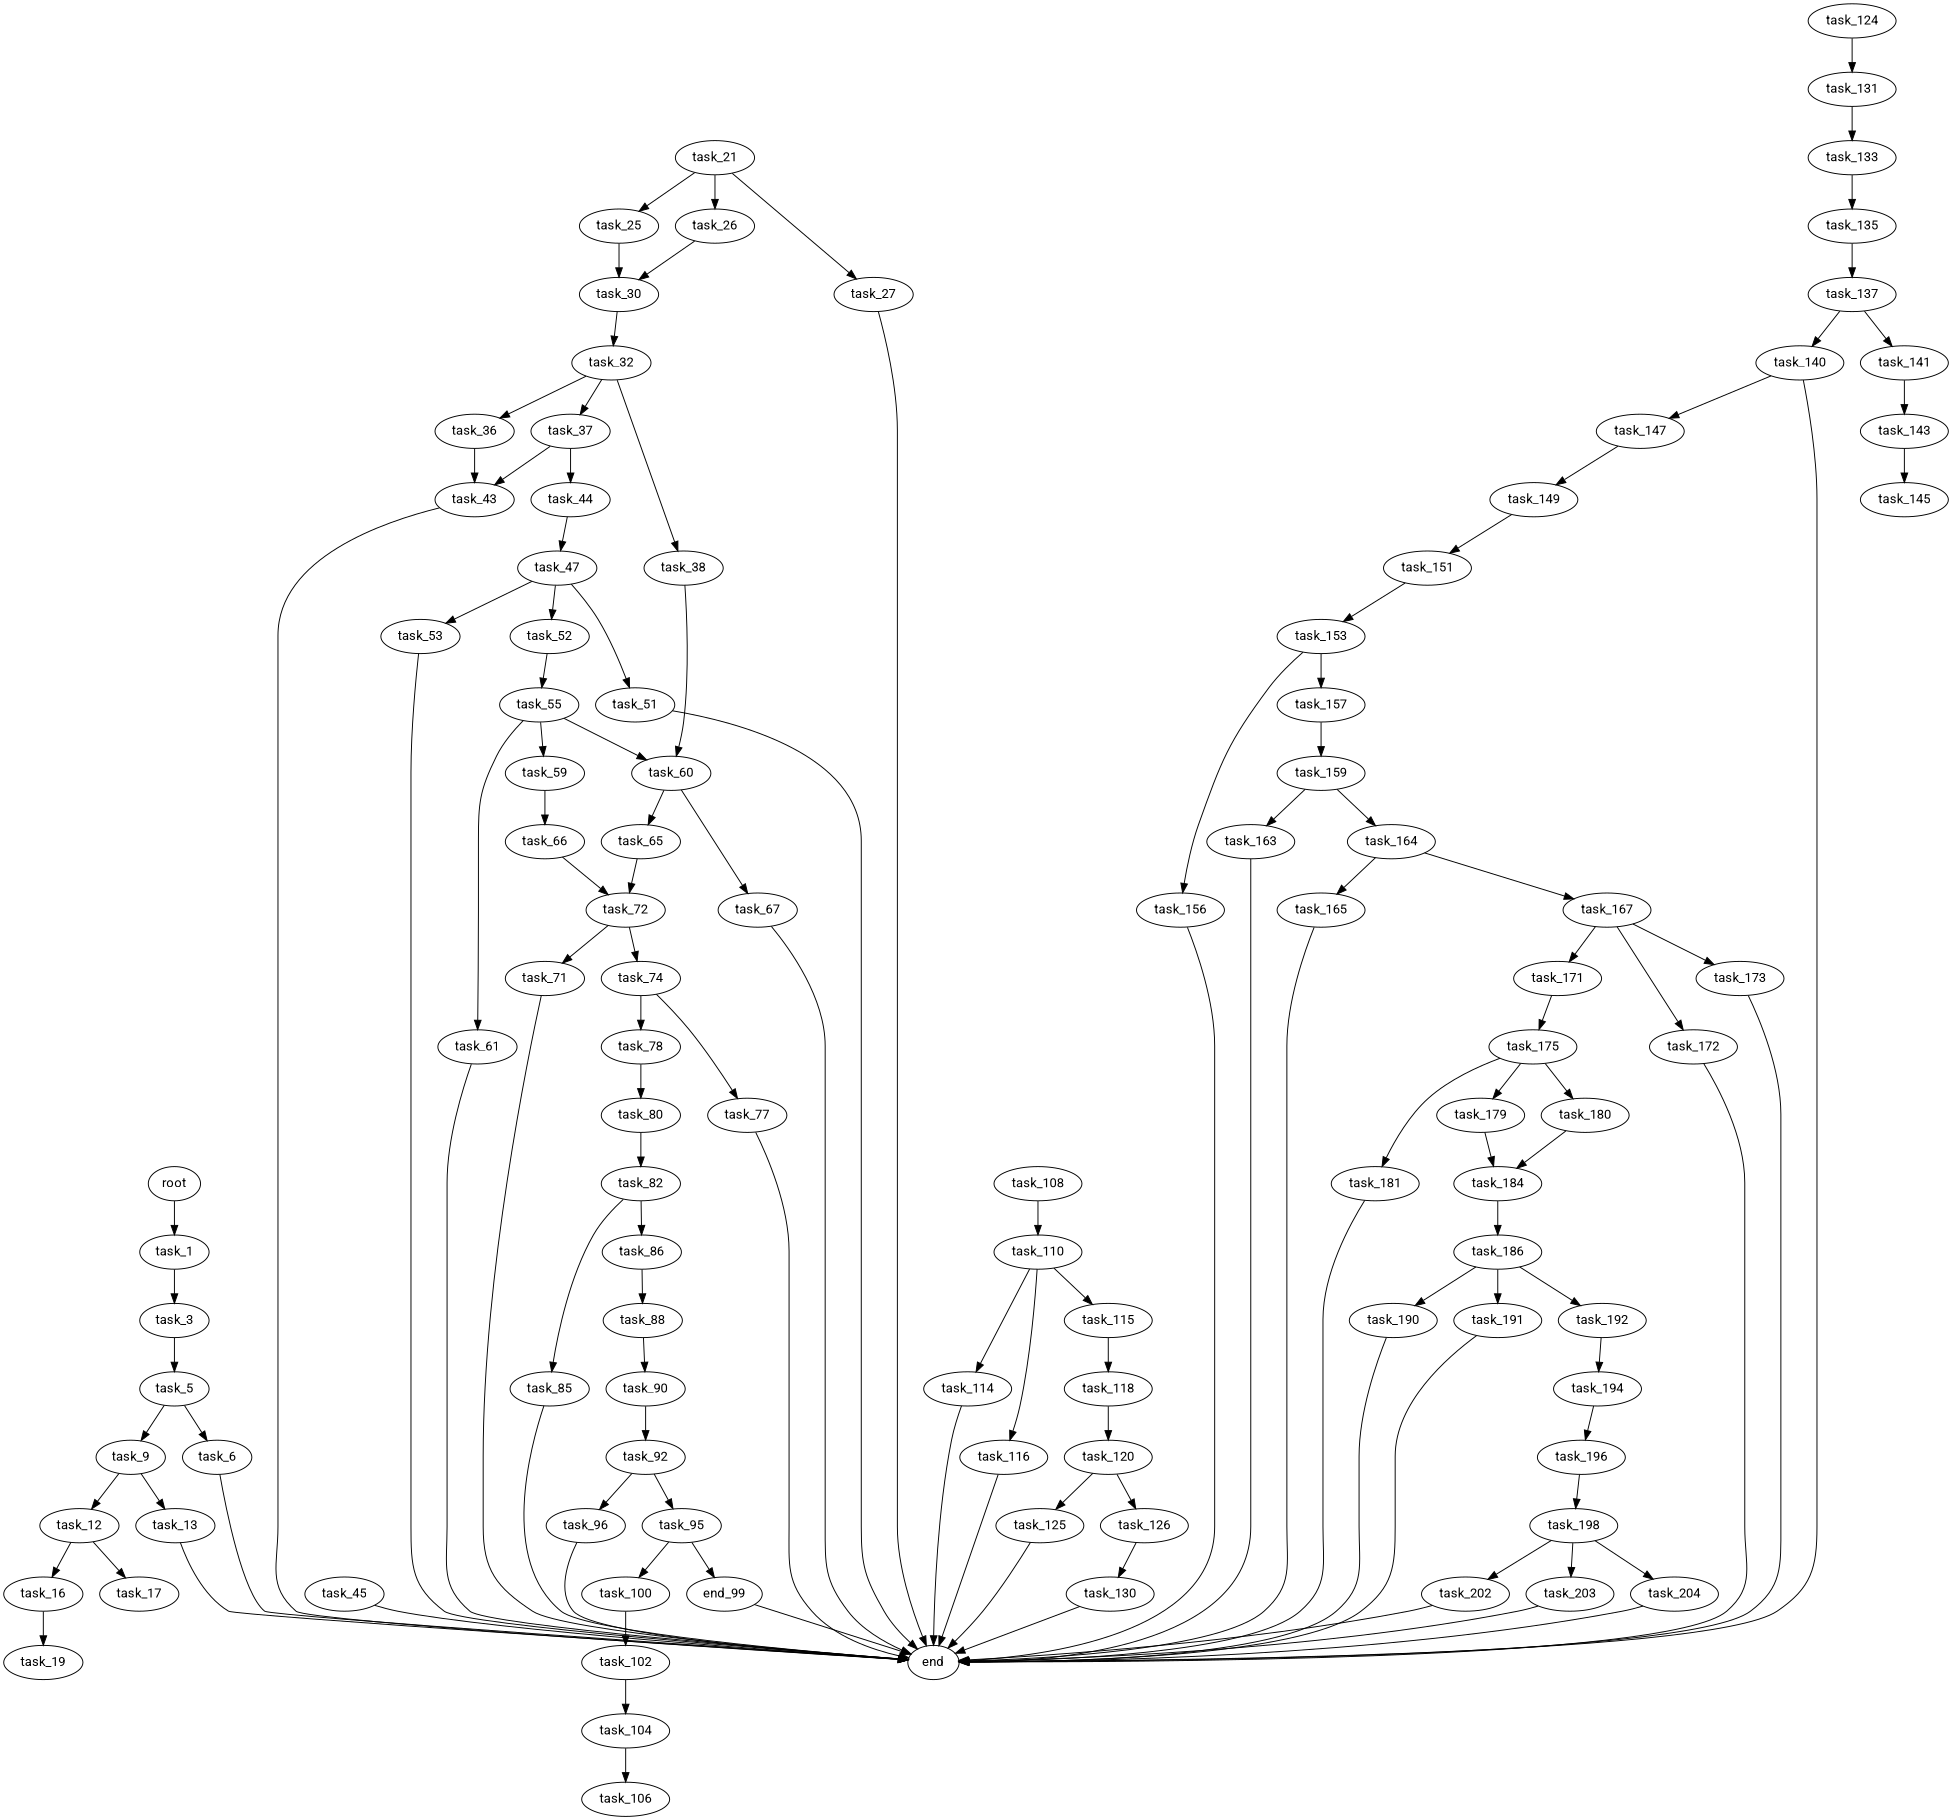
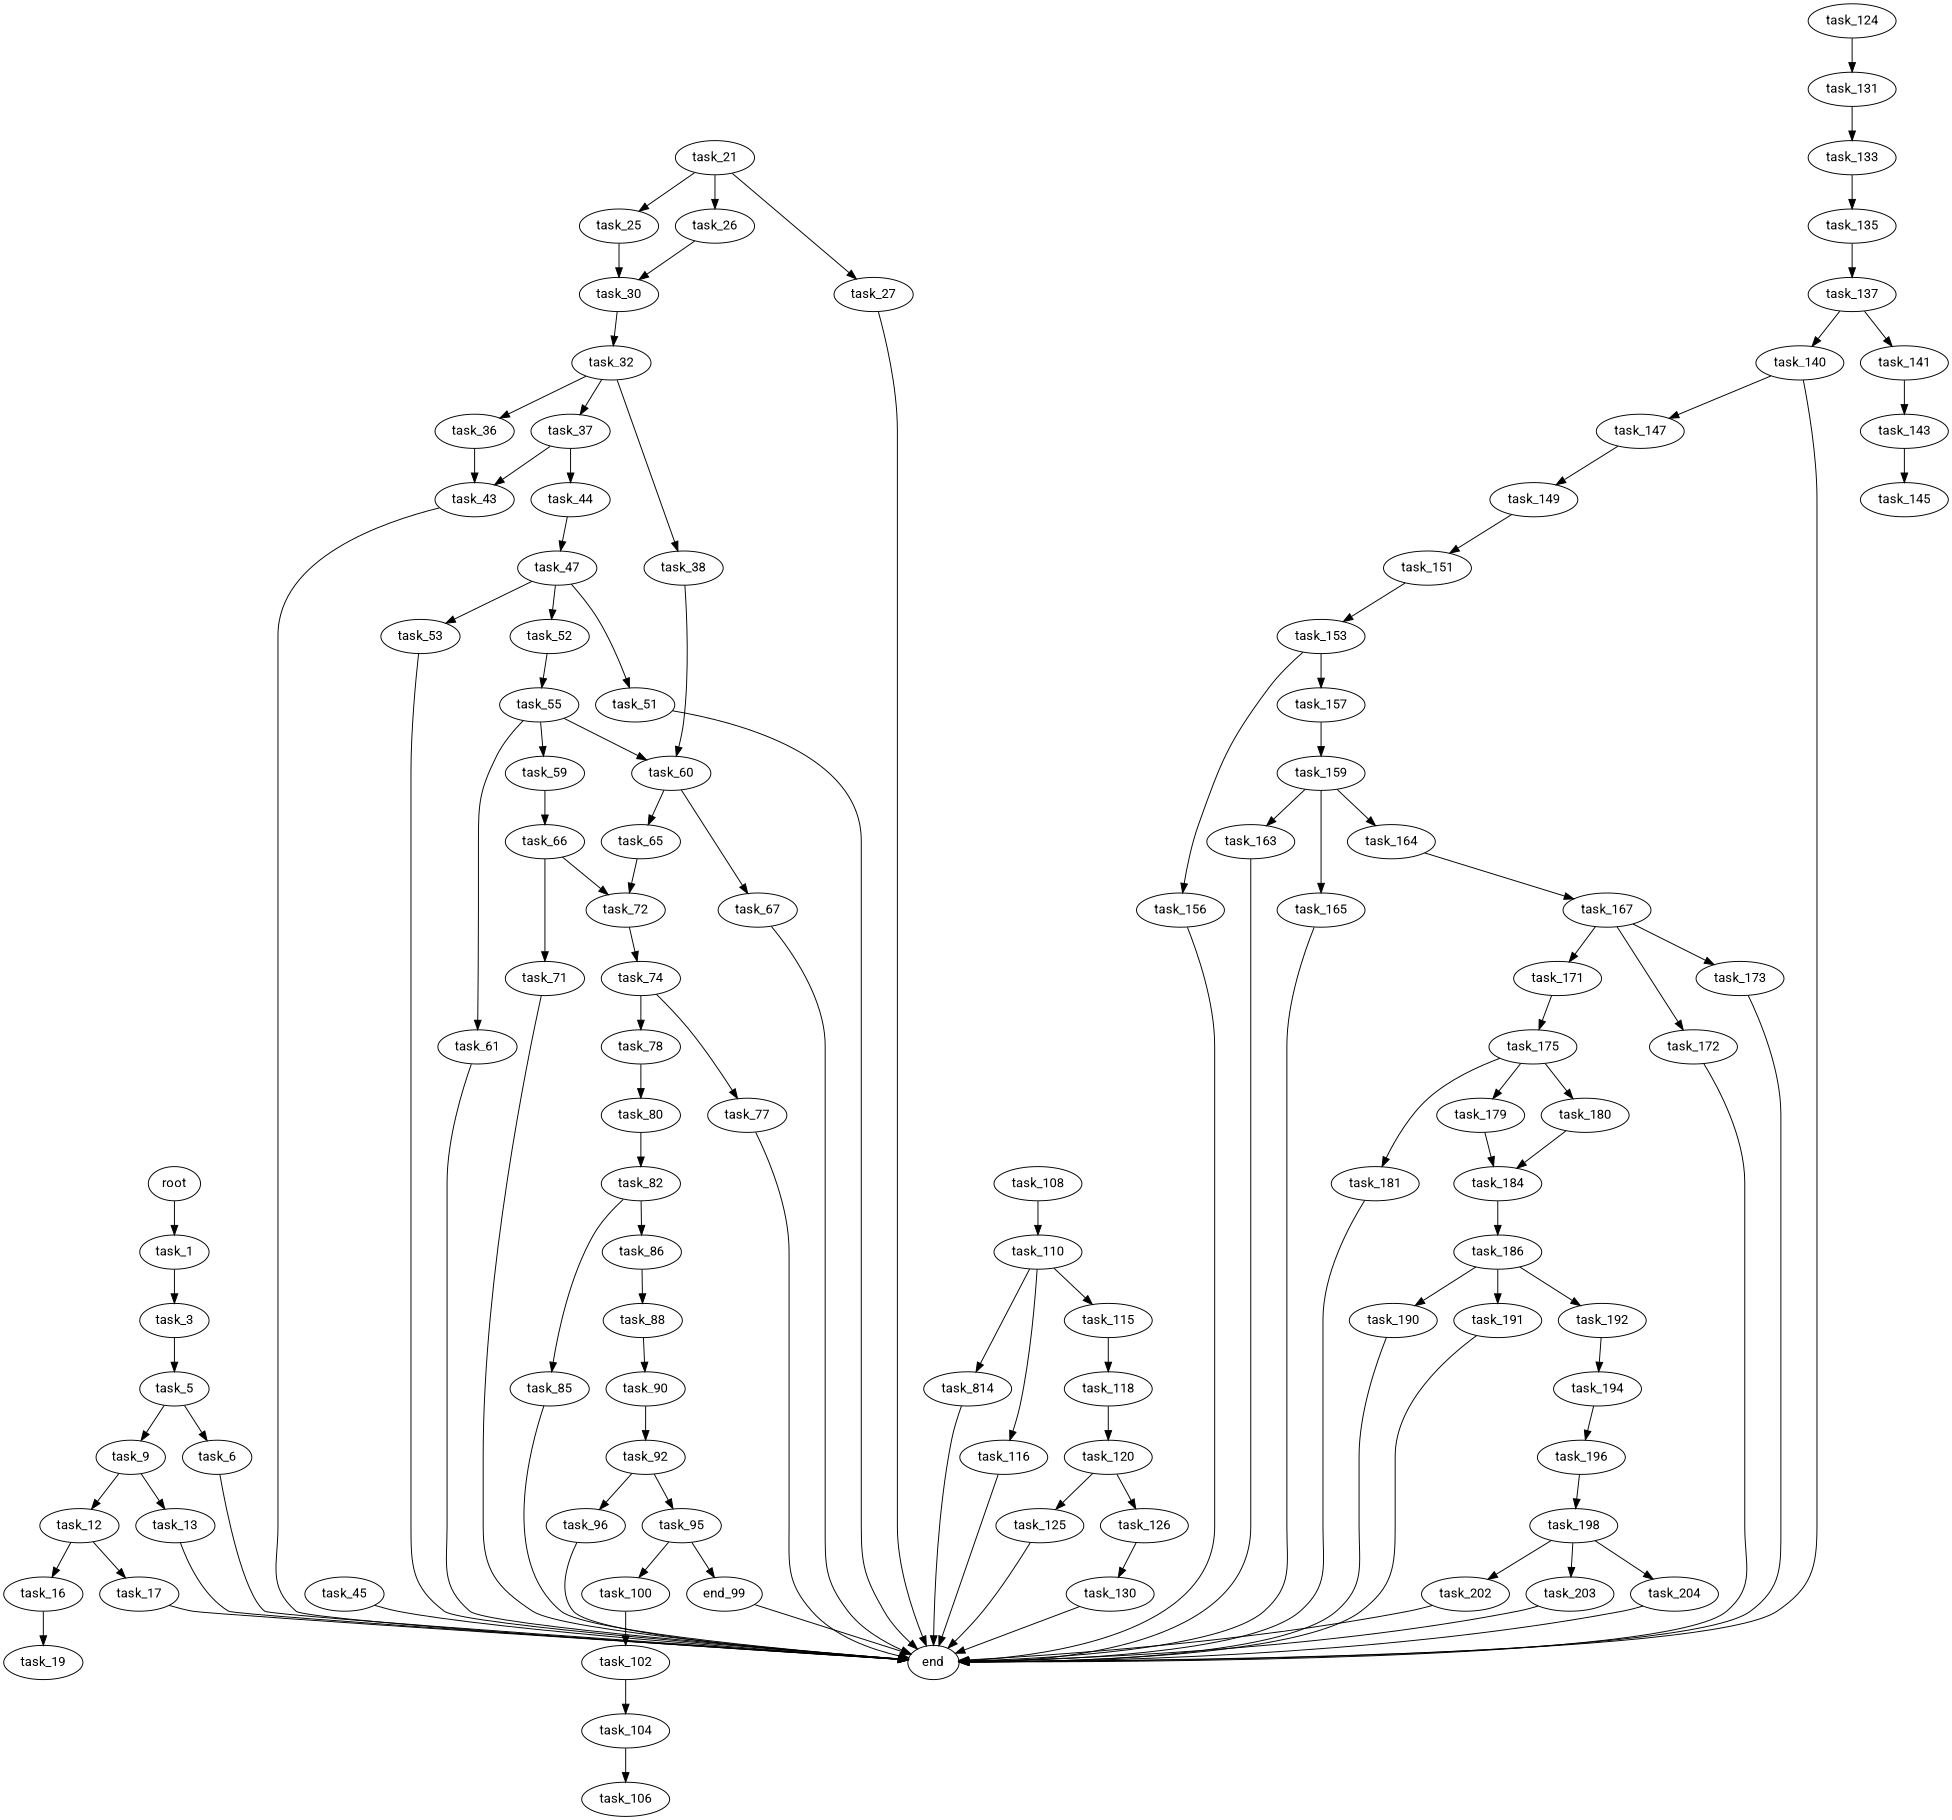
  digraph {
    fontname=Roboto
    node [fontname=Roboto]
    edge [fontname=Roboto]
    root
    task_1
    task_3
    task_5
    n5 [label=task_6]
    task_9
    end
    task_12
    task_13
    task_16
    task_17
    task_19
    task_21
    task_25
    task_26
    task_27
    task_30
    task_32
    task_36
    task_37
    task_38
    task_43
    task_44
    task_60
    task_47
    task_45
    task_51
    task_52
    task_53
    task_55
    task_59
    task_61
    task_66
    task_65
    task_67
    task_72
    task_71
    task_74
    task_77
    task_78
    task_80
    task_82
    task_85
    task_86
    task_88
    task_90
    task_92
    task_95
    task_96
    n50 [label=end_99]
    task_100
    task_102
    task_104
    task_106
    task_108
    task_110
-   task_114
+   task_114 [label=task_814]
    task_115
    task_116
    task_118
    task_120
    task_125
    task_126
    task_124
    task_131
    task_130
    task_133
    task_135
    task_137
    task_140
    task_141
    task_147
    task_143
    task_145
    task_149
    task_151
    task_153
    task_156
    task_157
    task_159
    task_163
    task_164
    task_165
    task_167
    task_171
    task_172
    task_173
    task_175
    task_179
    task_180
    task_181
    task_184
    task_186
    task_190
    task_191
    task_192
    task_194
    task_196
    task_198
    task_202
    task_203
    task_204
    root -> task_1
    task_1 -> task_3
    task_3 -> task_5
    task_5 -> n5
    task_5 -> task_9
    n5 -> end
    task_9 -> task_12
    task_9 -> task_13
    task_12 -> task_16
    task_12 -> task_17
    task_13 -> end
    task_16 -> task_19
+   task_17 -> end
    task_21 -> task_25
    task_21 -> task_26
    task_21 -> task_27
    task_25 -> task_30
    task_26 -> task_30
    task_27 -> end
    task_30 -> task_32
    task_32 -> task_36
    task_32 -> task_37
    task_32 -> task_38
    task_36 -> task_43
    task_37 -> task_43
    task_37 -> task_44
    task_38 -> task_60
    task_43 -> end
    task_44 -> task_47
    task_60 -> task_65
    task_60 -> task_67
    task_47 -> task_51
    task_47 -> task_52
    task_47 -> task_53
    task_45 -> end
    task_51 -> end
    task_52 -> task_55
    task_53 -> end
    task_55 -> task_60
    task_55 -> task_59
    task_55 -> task_61
    task_59 -> task_66
    task_61 -> end
    task_66 -> task_72
-   task_72 -> task_71
+   task_66 -> task_71
    task_65 -> task_72
    task_67 -> end
    task_72 -> task_74
    task_71 -> end
    task_74 -> task_77
    task_74 -> task_78
    task_77 -> end
    task_78 -> task_80
    task_80 -> task_82
    task_82 -> task_85
    task_82 -> task_86
    task_85 -> end
    task_86 -> task_88
    task_88 -> task_90
    task_90 -> task_92
    task_92 -> task_95
    task_92 -> task_96
    task_95 -> n50
    task_95 -> task_100
    task_96 -> end
    n50 -> end
    task_100 -> task_102
    task_102 -> task_104
    task_104 -> task_106
    task_108 -> task_110
    task_110 -> task_114
    task_110 -> task_115
    task_110 -> task_116
    task_114 -> end
    task_115 -> task_118
    task_116 -> end
    task_118 -> task_120
    task_120 -> task_125
    task_120 -> task_126
    task_125 -> end
    task_126 -> task_130
    task_124 -> task_131
    task_131 -> task_133
    task_130 -> end
    task_133 -> task_135
    task_135 -> task_137
    task_137 -> task_140
    task_137 -> task_141
    task_140 -> end
    task_140 -> task_147
    task_141 -> task_143
    task_147 -> task_149
    task_143 -> task_145
    task_149 -> task_151
    task_151 -> task_153
    task_153 -> task_156
    task_153 -> task_157
    task_156 -> end
    task_157 -> task_159
    task_159 -> task_163
    task_159 -> task_164
-   task_164 -> task_165
+   task_159 -> task_165
    task_163 -> end
    task_164 -> task_167
    task_165 -> end
    task_167 -> task_171
    task_167 -> task_172
    task_167 -> task_173
    task_171 -> task_175
    task_172 -> end
    task_173 -> end
    task_175 -> task_179
    task_175 -> task_180
    task_175 -> task_181
    task_179 -> task_184
    task_180 -> task_184
    task_181 -> end
    task_184 -> task_186
    task_186 -> task_190
    task_186 -> task_191
    task_186 -> task_192
    task_190 -> end
    task_191 -> end
    task_192 -> task_194
    task_194 -> task_196
    task_196 -> task_198
    task_198 -> task_202
    task_198 -> task_203
    task_198 -> task_204
    task_202 -> end
    task_203 -> end
    task_204 -> end
  }
